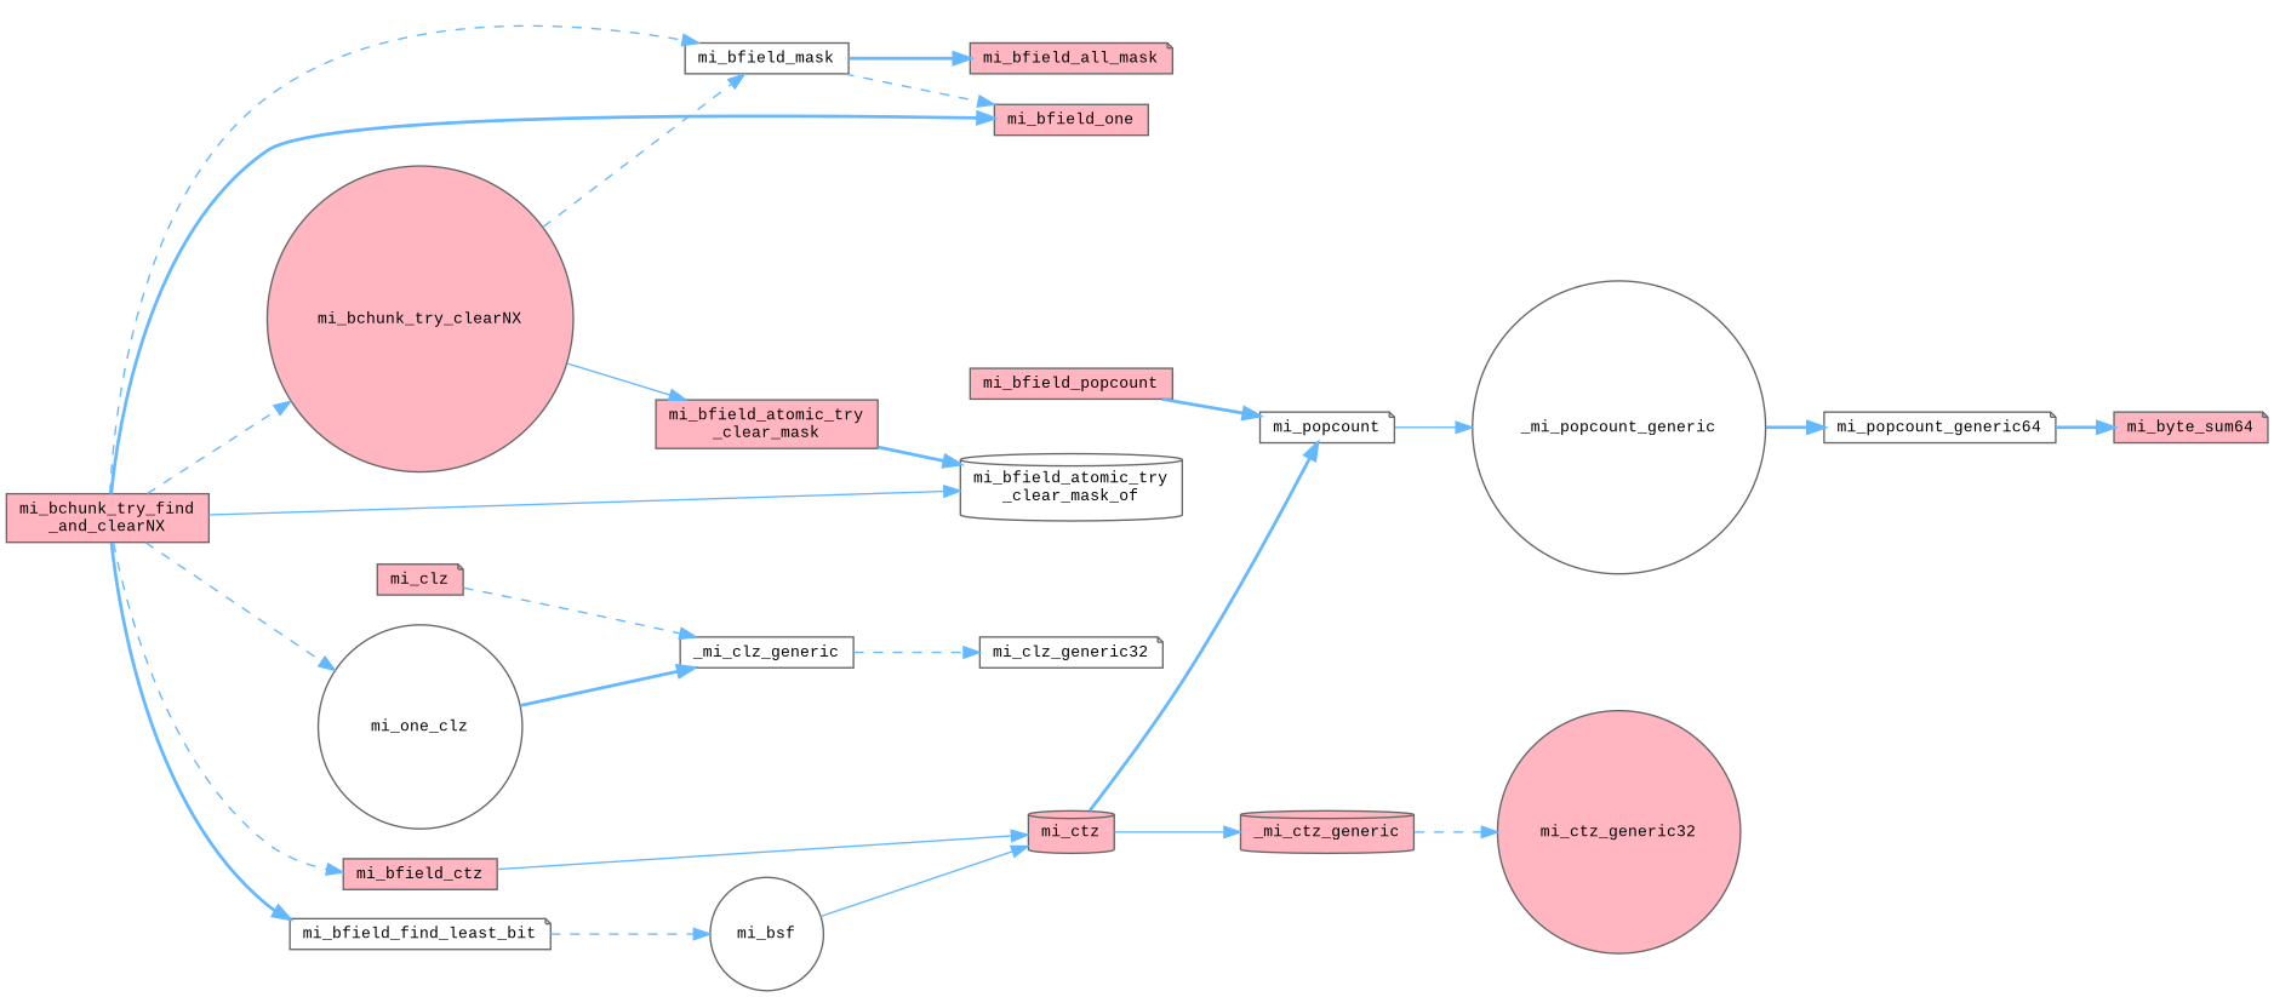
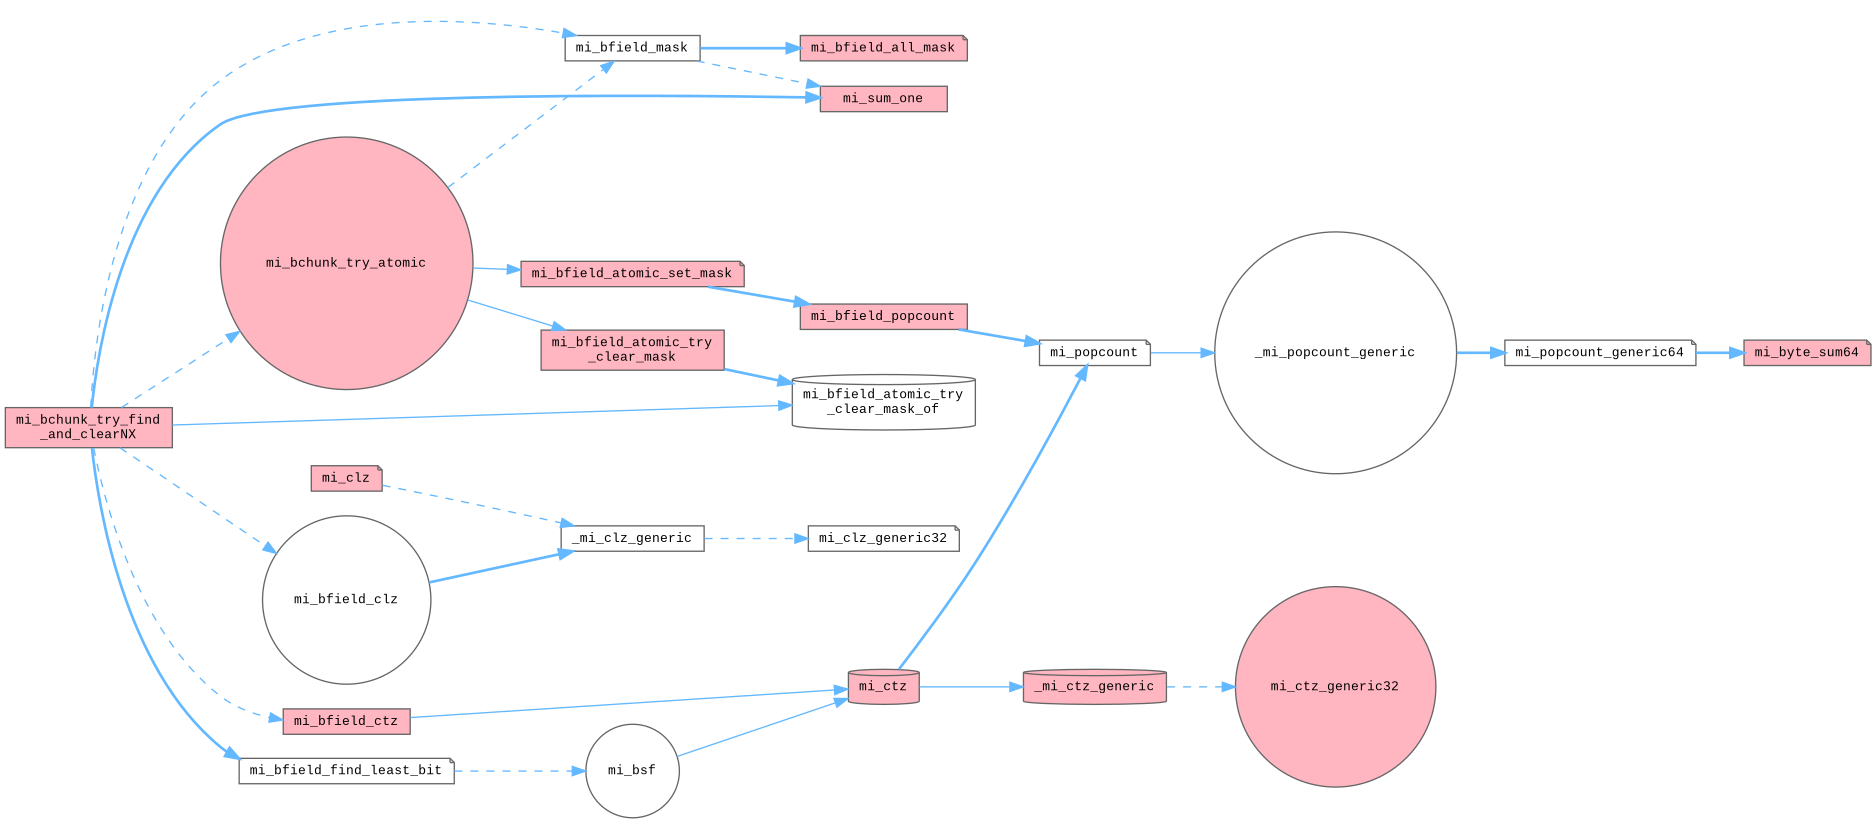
  digraph {
    fontname="Liberation Mono"
    rankdir=LR
    node [color=grey40 fillcolor=lightpink fontname="Liberation Mono" fontsize=10 shape=note style=filled]
    edge [color=steelblue1 fontname="Liberation Mono" fontsize=10 labelfontname=Helvetica labelfontsize=10 style=dashed]
    n1 [color=gray40 fontcolor=black height=0.2 label="mi_bchunk_try_find\l_and_clearNX" shape=box width=0.4]
-   n2 [height=0.2 label=mi_bchunk_try_clearNX shape=circle width=0.4]
+   n2 [height=0.2 label=mi_bchunk_try_atomic shape=circle width=0.4]
    n3 [fillcolor=white height=0.2 label="mi_bfield_atomic_try\l_clear_mask_of" shape=cylinder width=0.4]
    n4 [fillcolor=white height=0.2 label=mi_bfield_mask shape=box width=0.4]
-   n5 [height=0.2 label=mi_bfield_one shape=box width=0.4]
-   n6 [fillcolor=white height=0.2 label=mi_one_clz shape=circle width=0.4]
+   n5 [height=0.2 label=mi_sum_one shape=box width=0.4]
+   n6 [fillcolor=white height=0.2 label=mi_bfield_clz shape=circle width=0.4]
    n7 [height=0.2 label=mi_bfield_ctz shape=box width=0.4]
    n8 [fillcolor=white height=0.2 label=mi_bfield_find_least_bit width=0.4]
+   n9 [height=0.2 label=mi_bfield_atomic_set_mask width=0.4]
    n10 [height=0.2 label="mi_bfield_atomic_try\l_clear_mask" shape=box width=0.4]
    n11 [height=0.2 label=mi_bfield_all_mask width=0.4]
    n12 [fillcolor=white height=0.2 label=_mi_clz_generic shape=box width=0.4]
    n13 [height=0.2 label=mi_ctz shape=cylinder width=0.4]
    n14 [fillcolor=white height=0.2 label=mi_bsf shape=circle width=0.4]
    n15 [height=0.2 label=mi_bfield_popcount shape=box width=0.4]
    n16 [fillcolor=white height=0.2 label=mi_popcount width=0.4]
    n17 [fillcolor=white height=0.2 label=_mi_popcount_generic shape=circle width=0.4]
    n18 [fillcolor=white height=0.2 label=mi_popcount_generic64 width=0.4]
    n19 [height=0.2 label=mi_byte_sum64 width=0.4]
    n20 [height=0.2 label=mi_clz width=0.4]
    n21 [fillcolor=white height=0.2 label=mi_clz_generic32 width=0.4]
    n22 [height=0.2 label=_mi_ctz_generic shape=cylinder width=0.4]
    n23 [height=0.2 label=mi_ctz_generic32 shape=circle width=0.4]
    n1 -> n2
    n1 -> n3 [style=solid]
    n1 -> n4
    n1 -> n5 [style=bold]
    n1 -> n6
    n1 -> n7
    n1 -> n8 [style=bold]
    n2 -> n4
+   n2 -> n9 [style=solid]
    n2 -> n10 [style=solid]
    n4 -> n5
    n4 -> n11 [style=bold]
    n6 -> n12 [style=bold]
    n7 -> n13 [style=solid]
    n8 -> n14
+   n9 -> n15 [style=bold]
    n10 -> n3 [style=bold]
    n12 -> n21
    n13 -> n16 [style=bold]
    n13 -> n22 [style=solid]
    n14 -> n13 [style=solid]
    n15 -> n16 [style=bold]
    n16 -> n17 [style=solid]
    n17 -> n18 [style=bold]
    n18 -> n19 [style=bold]
    n20 -> n12
    n22 -> n23
  }
